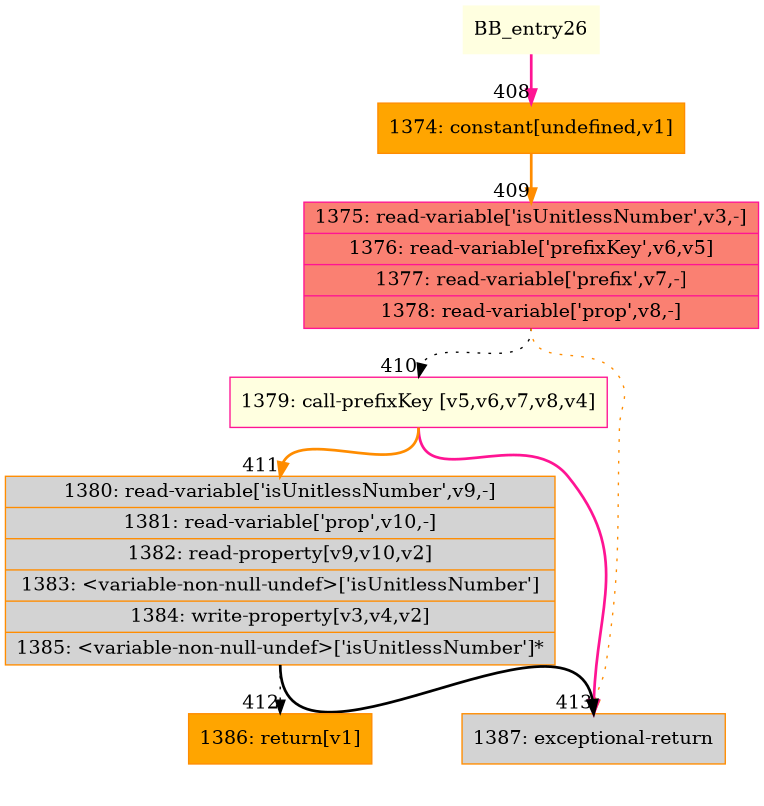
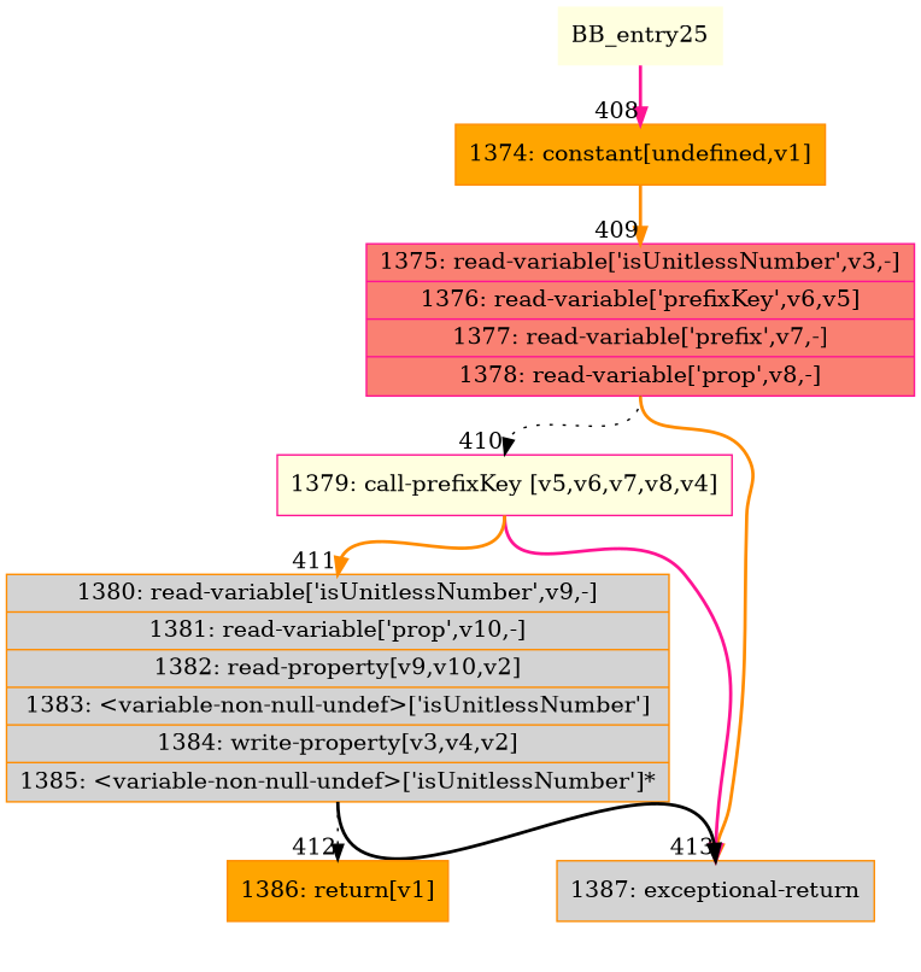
  digraph {
    rankdir=TD
    node [color=darkorange fillcolor=lightyellow shape=record style=filled]
    edge [color=darkorange headport=n style=bold tailport=s]
-   BB_entry26 [shape=none]
+   BB_entry26 [shape=none label=BB_entry25]
    n2 [fillcolor=orange label="{1374: constant[undefined,v1]}"]
    n3 [color=deeppink fillcolor=salmon label="{1375: read-variable['isUnitlessNumber',v3,-]|1376: read-variable['prefixKey',v6,v5]|1377: read-variable['prefix',v7,-]|1378: read-variable['prop',v8,-]}"]
    n4 [color=deeppink label="{1379: call-prefixKey [v5,v6,v7,v8,v4]}"]
    n5 [fillcolor=lightgrey label="{1387: exceptional-return}"]
    n6 [fillcolor=lightgrey label="{1380: read-variable['isUnitlessNumber',v9,-]|1381: read-variable['prop',v10,-]|1382: read-property[v9,v10,v2]|1383: \<variable-non-null-undef\>['isUnitlessNumber']|1384: write-property[v3,v4,v2]|1385: \<variable-non-null-undef\>['isUnitlessNumber']*}"]
    n7 [fillcolor=orange label="{1386: return[v1]}"]
    BB_entry26 -> n2 [color=deeppink headlabel="    408"]
    n2 -> n3 [headlabel="      409"]
    n3 -> n4 [color=black headlabel="      410" style=dotted]
-   n3 -> n5 [headlabel="      413" style=dotted]
+   n3 -> n5 [headlabel="      413"]
    n4 -> n5 [color=deeppink]
    n4 -> n6 [headlabel="      411"]
    n6 -> n5 [color=black]
    n6 -> n7 [color=black headlabel="      412" style=dotted]
  }
